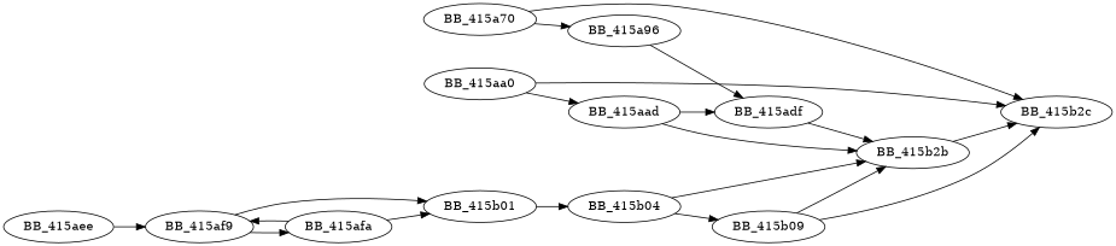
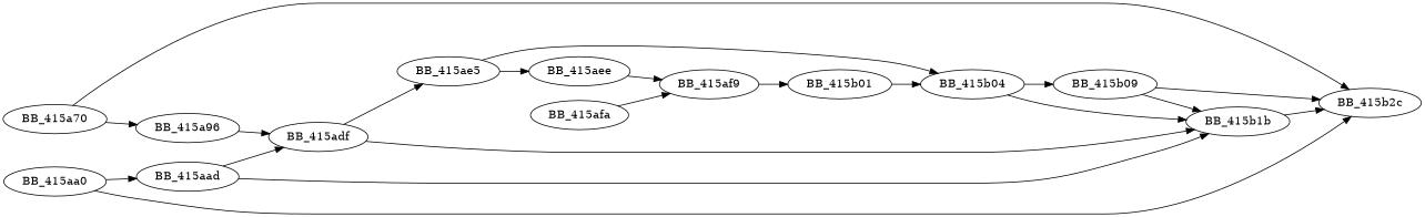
  digraph {
    rankdir=LR
    BB_415a70
    BB_415a96
    BB_415b2c
    BB_415adf
    BB_415aa0
    BB_415aad
-   BB_415b1b [label=BB_415b2b]
+   BB_415b1b
+   BB_415ae5
    BB_415aee
    BB_415b04
    n11 [label=BB_415af9]
    BB_415b09
    BB_415afa
    BB_415b01
    BB_415a70 -> BB_415a96
    BB_415a70 -> BB_415b2c
    BB_415a96 -> BB_415adf
    BB_415adf -> BB_415b1b
+   BB_415adf -> BB_415ae5
    BB_415aa0 -> BB_415b2c
    BB_415aa0 -> BB_415aad
    BB_415aad -> BB_415adf
    BB_415aad -> BB_415b1b
    BB_415b1b -> BB_415b2c
+   BB_415ae5 -> BB_415aee
+   BB_415ae5 -> BB_415b04
    BB_415aee -> n11
    BB_415b04 -> BB_415b1b
    BB_415b04 -> BB_415b09
-   n11 -> BB_415afa
    n11 -> BB_415b01
    BB_415b09 -> BB_415b2c
    BB_415b09 -> BB_415b1b
    BB_415afa -> n11
-   BB_415afa -> BB_415b01
    BB_415b01 -> BB_415b04
  }
